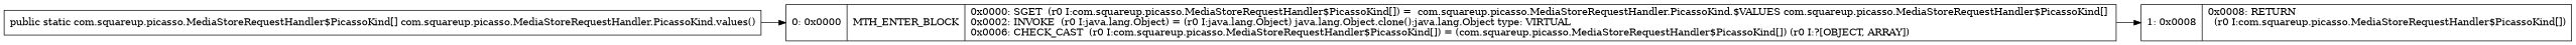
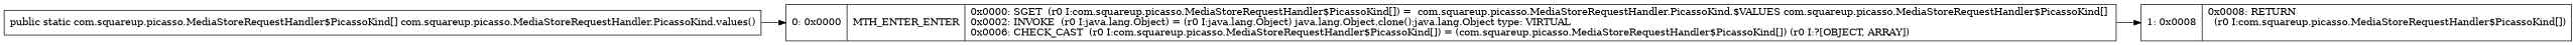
  digraph {
    rankdir=LR
    node [shape=record]
-   n1 [label="{0\:\ 0x0000|MTH_ENTER_BLOCK\l|0x0000: SGET  (r0 I:com.squareup.picasso.MediaStoreRequestHandler$PicassoKind[]) =  com.squareup.picasso.MediaStoreRequestHandler.PicassoKind.$VALUES com.squareup.picasso.MediaStoreRequestHandler$PicassoKind[] \l0x0002: INVOKE  (r0 I:java.lang.Object) = (r0 I:java.lang.Object) java.lang.Object.clone():java.lang.Object type: VIRTUAL \l0x0006: CHECK_CAST  (r0 I:com.squareup.picasso.MediaStoreRequestHandler$PicassoKind[]) = (com.squareup.picasso.MediaStoreRequestHandler$PicassoKind[]) (r0 I:?[OBJECT, ARRAY]) \l}"]
+   n1 [label="{0\:\ 0x0000|MTH_ENTER_ENTER\l|0x0000: SGET  (r0 I:com.squareup.picasso.MediaStoreRequestHandler$PicassoKind[]) =  com.squareup.picasso.MediaStoreRequestHandler.PicassoKind.$VALUES com.squareup.picasso.MediaStoreRequestHandler$PicassoKind[] \l0x0002: INVOKE  (r0 I:java.lang.Object) = (r0 I:java.lang.Object) java.lang.Object.clone():java.lang.Object type: VIRTUAL \l0x0006: CHECK_CAST  (r0 I:com.squareup.picasso.MediaStoreRequestHandler$PicassoKind[]) = (com.squareup.picasso.MediaStoreRequestHandler$PicassoKind[]) (r0 I:?[OBJECT, ARRAY]) \l}"]
    n2 [label="{1\:\ 0x0008|0x0008: RETURN  \l  (r0 I:com.squareup.picasso.MediaStoreRequestHandler$PicassoKind[])\l \l}"]
    n3 [label="{public static com.squareup.picasso.MediaStoreRequestHandler$PicassoKind[] com.squareup.picasso.MediaStoreRequestHandler.PicassoKind.values() }"]
    n1 -> n2
    n3 -> n1
  }
